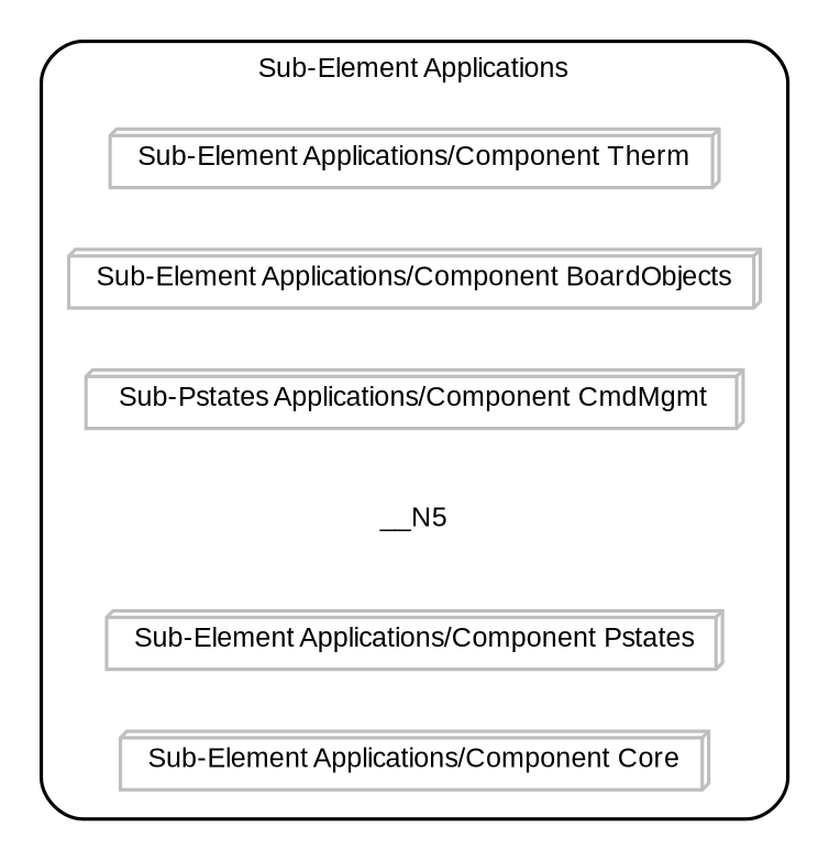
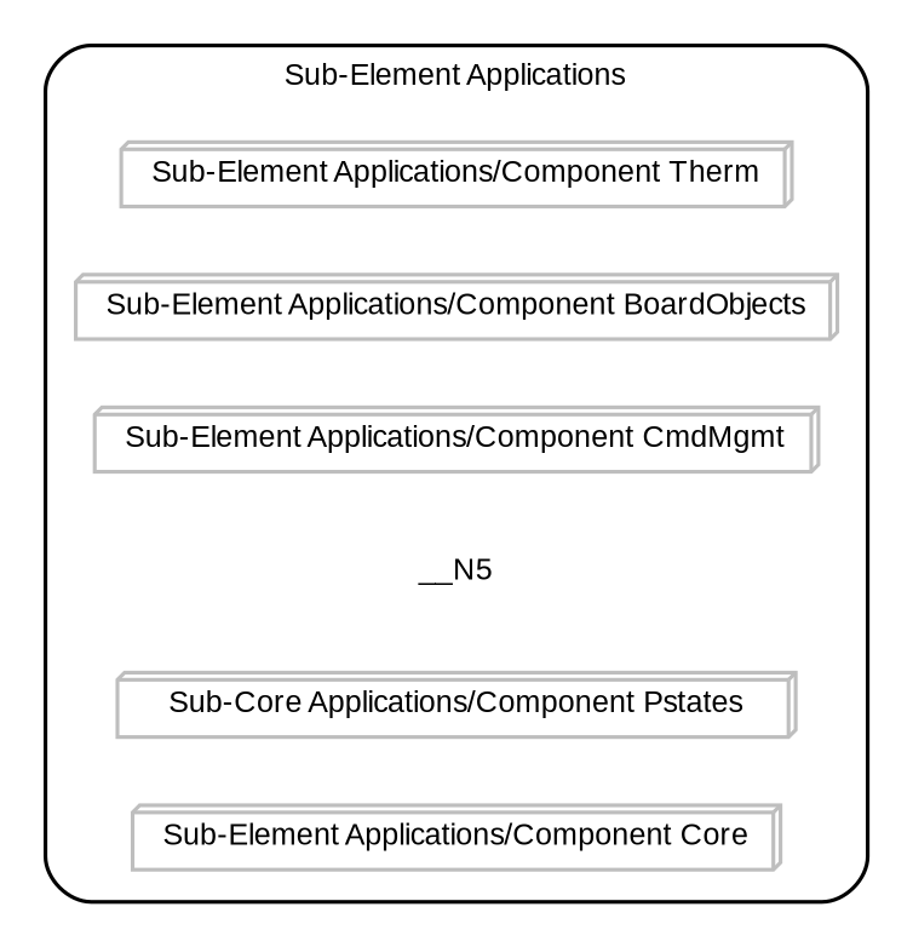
  digraph {
    compound=true
    fillcolor="#FFFFCC"
    fontname=Arial
    fontsize=8
    pack=true
    packmode=clust
    rankdir=LR
    ranksep=1.0
    style="rounded,filled"
    node [color="#bebebe" compound=true fillcolor="#ffffff" fixedsize=false fontname=Arial fontsize=8 node_initialized=no shape=box3d style=filled]
    n1 [height=0.0 label="Sub-Element Applications/Component Therm" width=0.0]
    n2 [height=0.0 label="Sub-Element Applications/Component BoardObjects" width=0.0]
-   n3 [height=0.0 label="Sub-Pstates Applications/Component CmdMgmt" width=0.0]
+   n3 [height=0.0 label="Sub-Element Applications/Component CmdMgmt" width=0.0]
    __N5 [color=grey fillcolor=white height=0.0 shape=none style="ilwis,none" width=0.0]
-   n5 [height=0.0 label="Sub-Element Applications/Component Pstates" width=0.0]
+   n5 [height=0.0 label="Sub-Core Applications/Component Pstates" width=0.0]
    n6 [height=0.0 label="Sub-Element Applications/Component Core" width=0.0]
    subgraph cluster_1 {
      fillcolor="#FFFFFF"
      label="Sub-Element Applications"
      n1
      n2
      n3
      __N5
      n5
      n6
    }
  }
